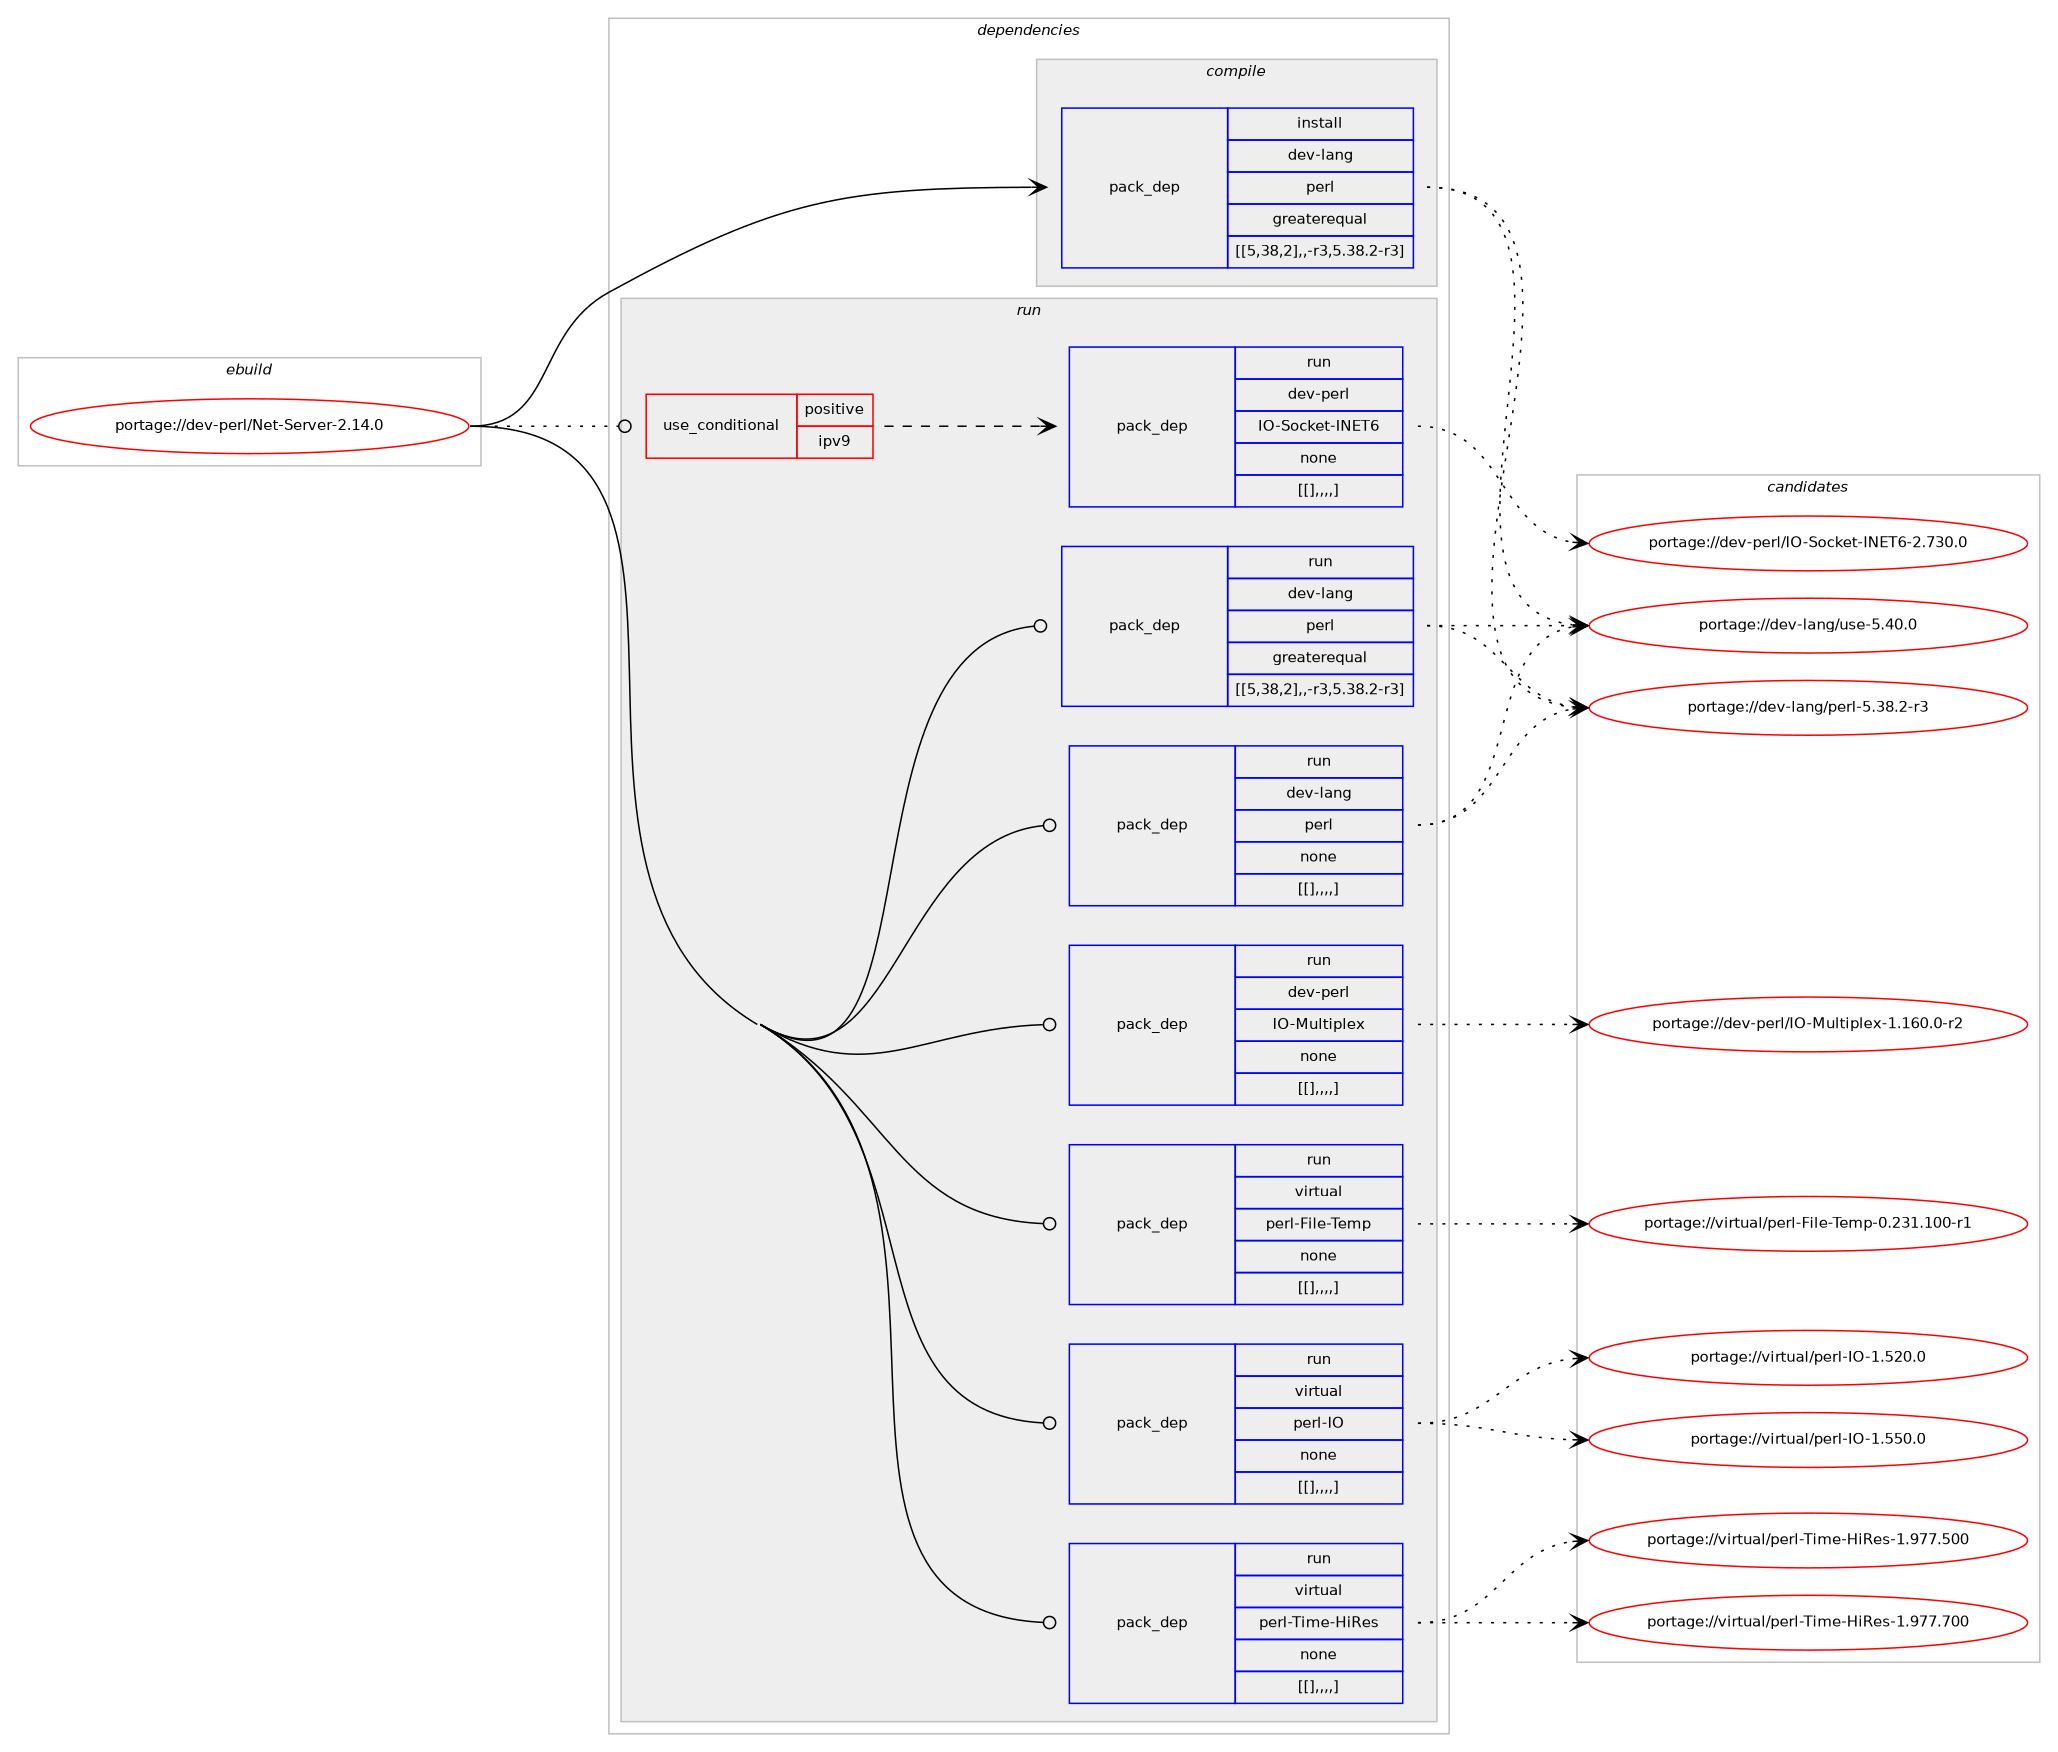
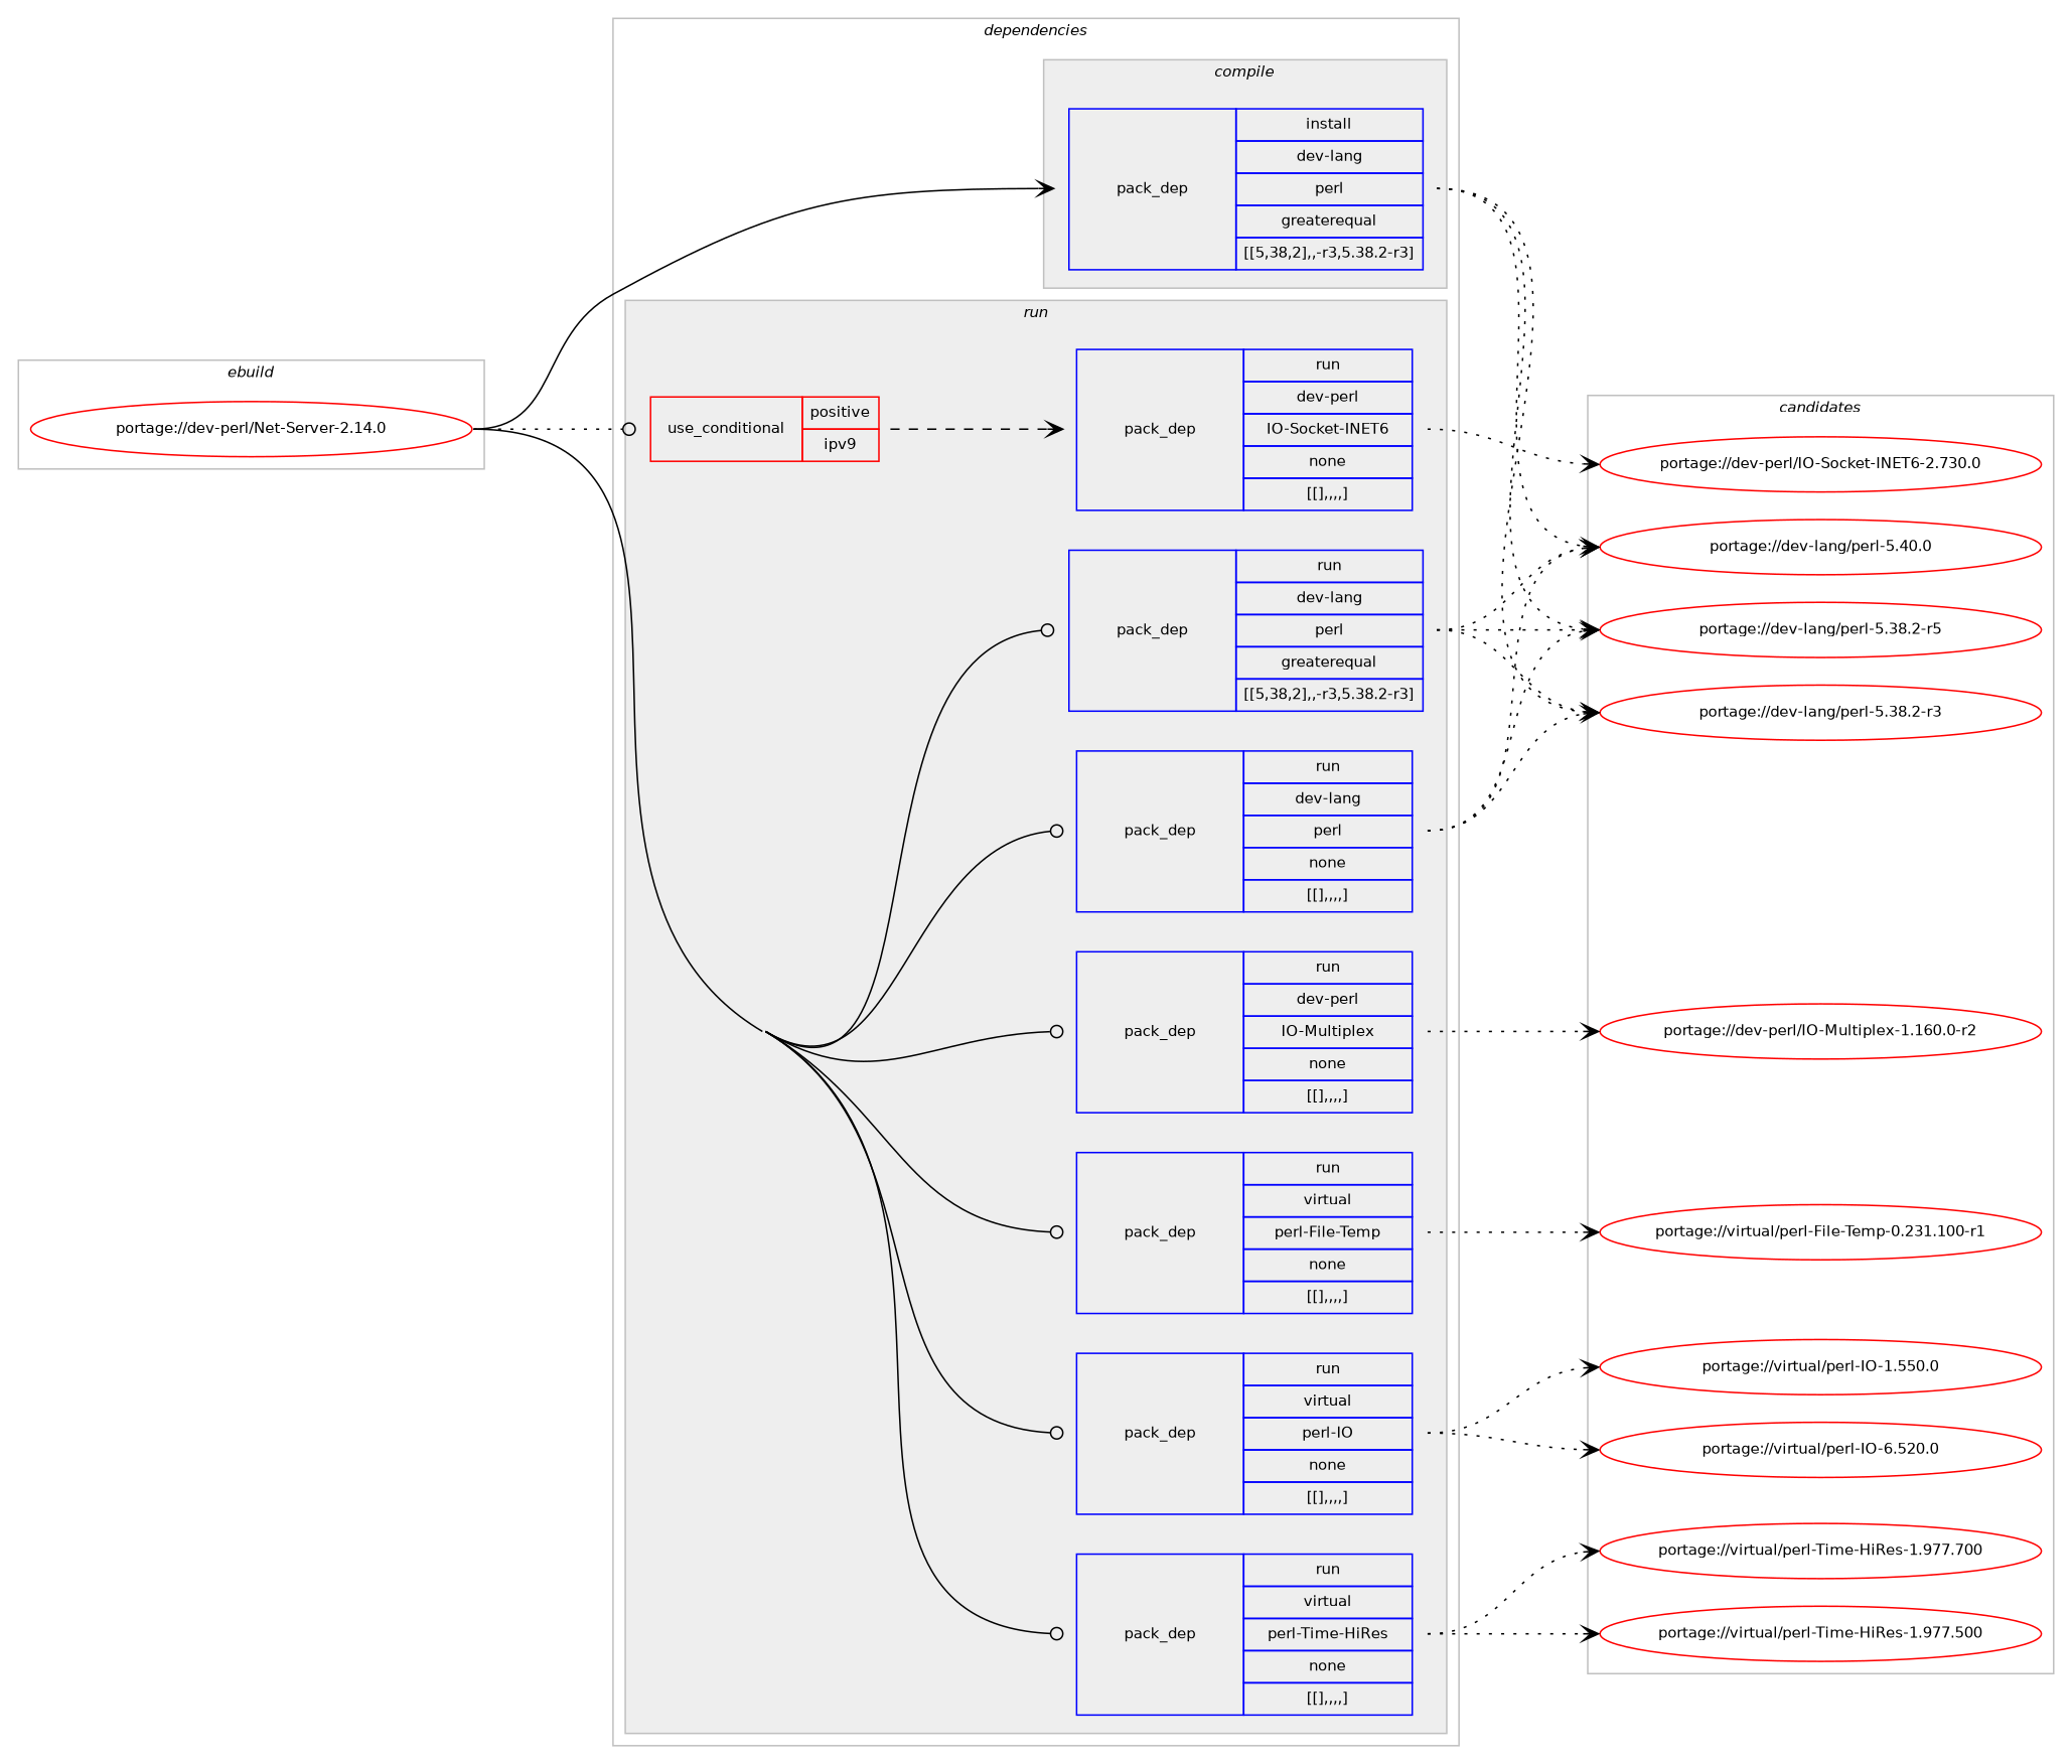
  digraph {
    compound=true
    concentrate=true
    fontname=Helvetica
    fontsize=10
    newrank=true
    rankdir=LR
    ranksep=1.5
    node [color=red fontname=Helvetica fontsize=10]
    edge [arrowhead=vee headport=w style=dotted tailport=e weight=100]
    n1 [label="portage://dev-perl/Net-Server-2.14.0" width=4]
    n2 [color=blue label=<<TABLE BORDER="0" CELLBORDER="1" CELLSPACING="0" CELLPADDING="4" WIDTH="220"><TR><TD ROWSPAN="6" CELLPADDING="30">pack_dep</TD></TR><TR><TD WIDTH="110">install</TD></TR><TR><TD>dev-lang</TD></TR><TR><TD>perl</TD></TR><TR><TD>greaterequal</TD></TR><TR><TD>[[5,38,2],,-r3,5.38.2-r3]</TD></TR></TABLE>> shape=none]
    n3 [color=blue label=<<TABLE BORDER="0" CELLBORDER="1" CELLSPACING="0" CELLPADDING="4" WIDTH="220"><TR><TD ROWSPAN="6" CELLPADDING="30">pack_dep</TD></TR><TR><TD WIDTH="110">run</TD></TR><TR><TD>dev-perl</TD></TR><TR><TD>IO-Socket-INET6</TD></TR><TR><TD>none</TD></TR><TR><TD>[[],,,,]</TD></TR></TABLE>> shape=none]
    n4 [label=<<TABLE BORDER="0" CELLBORDER="1" CELLSPACING="0" CELLPADDING="4"><TR><TD ROWSPAN="3" CELLPADDING="10">use_conditional</TD></TR><TR><TD>positive</TD></TR><TR><TD>ipv9</TD></TR></TABLE>> shape=none]
    n5 [color=blue label=<<TABLE BORDER="0" CELLBORDER="1" CELLSPACING="0" CELLPADDING="4" WIDTH="220"><TR><TD ROWSPAN="6" CELLPADDING="30">pack_dep</TD></TR><TR><TD WIDTH="110">run</TD></TR><TR><TD>dev-lang</TD></TR><TR><TD>perl</TD></TR><TR><TD>greaterequal</TD></TR><TR><TD>[[5,38,2],,-r3,5.38.2-r3]</TD></TR></TABLE>> shape=none]
    n6 [color=blue label=<<TABLE BORDER="0" CELLBORDER="1" CELLSPACING="0" CELLPADDING="4" WIDTH="220"><TR><TD ROWSPAN="6" CELLPADDING="30">pack_dep</TD></TR><TR><TD WIDTH="110">run</TD></TR><TR><TD>dev-lang</TD></TR><TR><TD>perl</TD></TR><TR><TD>none</TD></TR><TR><TD>[[],,,,]</TD></TR></TABLE>> shape=none]
    n7 [color=blue label=<<TABLE BORDER="0" CELLBORDER="1" CELLSPACING="0" CELLPADDING="4" WIDTH="220"><TR><TD ROWSPAN="6" CELLPADDING="30">pack_dep</TD></TR><TR><TD WIDTH="110">run</TD></TR><TR><TD>dev-perl</TD></TR><TR><TD>IO-Multiplex</TD></TR><TR><TD>none</TD></TR><TR><TD>[[],,,,]</TD></TR></TABLE>> shape=none]
    n8 [color=blue label=<<TABLE BORDER="0" CELLBORDER="1" CELLSPACING="0" CELLPADDING="4" WIDTH="220"><TR><TD ROWSPAN="6" CELLPADDING="30">pack_dep</TD></TR><TR><TD WIDTH="110">run</TD></TR><TR><TD>virtual</TD></TR><TR><TD>perl-File-Temp</TD></TR><TR><TD>none</TD></TR><TR><TD>[[],,,,]</TD></TR></TABLE>> shape=none]
    n9 [color=blue label=<<TABLE BORDER="0" CELLBORDER="1" CELLSPACING="0" CELLPADDING="4" WIDTH="220"><TR><TD ROWSPAN="6" CELLPADDING="30">pack_dep</TD></TR><TR><TD WIDTH="110">run</TD></TR><TR><TD>virtual</TD></TR><TR><TD>perl-IO</TD></TR><TR><TD>none</TD></TR><TR><TD>[[],,,,]</TD></TR></TABLE>> shape=none]
    n10 [color=blue label=<<TABLE BORDER="0" CELLBORDER="1" CELLSPACING="0" CELLPADDING="4" WIDTH="220"><TR><TD ROWSPAN="6" CELLPADDING="30">pack_dep</TD></TR><TR><TD WIDTH="110">run</TD></TR><TR><TD>virtual</TD></TR><TR><TD>perl-Time-HiRes</TD></TR><TR><TD>none</TD></TR><TR><TD>[[],,,,]</TD></TR></TABLE>> shape=none]
-   n11 [label="portage://dev-lang/use-5.40.0" width=4]
+   n11 [label="portage://dev-lang/perl-5.40.0" width=4]
+   n12 [label="portage://dev-lang/perl-5.38.2-r5" width=4]
    n13 [label="portage://dev-lang/perl-5.38.2-r3" width=4]
    n14 [label="portage://dev-perl/IO-Socket-INET6-2.730.0" width=4]
    n15 [label="portage://dev-perl/IO-Multiplex-1.160.0-r2" width=4]
    n16 [label="portage://virtual/perl-File-Temp-0.231.100-r1" width=4]
    n17 [label="portage://virtual/perl-IO-1.550.0" width=4]
-   n18 [label="portage://virtual/perl-IO-1.520.0" width=4]
+   n18 [label="portage://virtual/perl-IO-6.520.0" width=4]
    n19 [label="portage://virtual/perl-Time-HiRes-1.977.700" width=4]
    n20 [label="portage://virtual/perl-Time-HiRes-1.977.500" width=4]
    subgraph cluster_1 {
      color=gray
      label=<<i>ebuild</i>>
      n1
    }
    subgraph cluster_2 {
      color=gray
      label=<<i>dependencies</i>>
      subgraph cluster_3 {
        color=gray
        fillcolor="#eeeeee"
        label=<<i>compile</i>>
        style=filled
        subgraph sub_4 {
          color=gray
          fillcolor="#eeeeee"
          label=<<i>compile</i>>
          style=filled
          n2
        }
      }
      subgraph cluster_5 {
        color=gray
        fillcolor="#eeeeee"
        label=<<i>compile and run</i>>
        style=filled
      }
      subgraph cluster_6 {
        color=gray
        fillcolor="#eeeeee"
        label=<<i>run</i>>
        style=filled
        subgraph sub_7 {
          color=gray
          fillcolor="#eeeeee"
          label=<<i>run</i>>
          style=filled
          n4
          subgraph sub_8 {
            color=gray
            fillcolor="#eeeeee"
            label=<<i>run</i>>
            style=filled
            n3
          }
        }
        subgraph sub_9 {
          color=gray
          fillcolor="#eeeeee"
          label=<<i>run</i>>
          style=filled
          n5
        }
        subgraph sub_10 {
          color=gray
          fillcolor="#eeeeee"
          label=<<i>run</i>>
          style=filled
          n6
        }
        subgraph sub_11 {
          color=gray
          fillcolor="#eeeeee"
          label=<<i>run</i>>
          style=filled
          n7
        }
        subgraph sub_12 {
          color=gray
          fillcolor="#eeeeee"
          label=<<i>run</i>>
          style=filled
          n8
        }
        subgraph sub_13 {
          color=gray
          fillcolor="#eeeeee"
          label=<<i>run</i>>
          style=filled
          n9
        }
        subgraph sub_14 {
          color=gray
          fillcolor="#eeeeee"
          label=<<i>run</i>>
          style=filled
          n10
        }
      }
    }
    subgraph cluster_15 {
      color=gray
      label=<<i>candidates</i>>
      rank=same
      subgraph sub_16 {
        color=black
        label=<<i>candidates</i>>
        nodesep=1
        rank=same
        n11
+       n12
        n13
      }
      subgraph sub_17 {
        color=black
        label=<<i>candidates</i>>
        nodesep=1
        rank=same
        n14
      }
      subgraph sub_18 {
        color=black
        label=<<i>candidates</i>>
        nodesep=1
        rank=same
        n11
+       n12
        n13
      }
      subgraph sub_19 {
        color=black
        label=<<i>candidates</i>>
        nodesep=1
        rank=same
        n11
+       n12
        n13
      }
      subgraph sub_20 {
        color=black
        label=<<i>candidates</i>>
        nodesep=1
        rank=same
        n15
      }
      subgraph sub_21 {
        color=black
        label=<<i>candidates</i>>
        nodesep=1
        rank=same
        n16
      }
      subgraph sub_22 {
        color=black
        label=<<i>candidates</i>>
        nodesep=1
        rank=same
        n17
        n18
      }
      subgraph sub_23 {
        color=black
        label=<<i>candidates</i>>
        nodesep=1
        rank=same
        n19
        n20
      }
    }
    n1 -> n2 [style=solid weight=20]
    n1 -> n4 [arrowhead=odot weight=20]
    n1 -> n5 [arrowhead=odot style=solid weight=20]
    n1 -> n6 [arrowhead=odot style=solid weight=20]
    n1 -> n7 [arrowhead=odot style=solid weight=20]
    n1 -> n8 [arrowhead=odot style=solid weight=20]
    n1 -> n9 [arrowhead=odot style=solid weight=20]
    n1 -> n10 [arrowhead=odot style=solid weight=20]
    n2 -> n11
+   n2 -> n12
    n2 -> n13
    n3 -> n14
    n4 -> n3 [style=dashed weight=20]
    n5 -> n11
+   n5 -> n12
    n5 -> n13
    n6 -> n11
+   n6 -> n12
    n6 -> n13
    n7 -> n15
    n8 -> n16
    n9 -> n17
    n9 -> n18
    n10 -> n19
    n10 -> n20
  }
